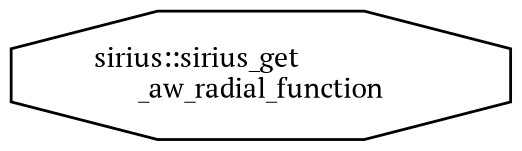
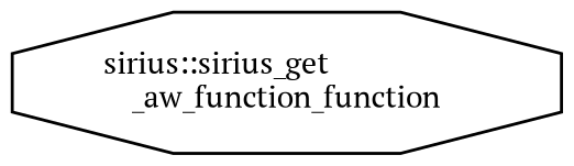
  digraph {
    rankdir=LR
    fontname="PT Serif"
-   n1 [color=black fillcolor=white fontname="PT Serif" fontsize=10 height=0.2 label="sirius::sirius_get\l_aw_radial_function" shape=octagon style=filled width=0.4]
+   n1 [color=black fillcolor=white fontname="PT Serif" fontsize=10 height=0.2 label="sirius::sirius_get\l_aw_function_function" shape=octagon style=filled width=0.4]
  }
